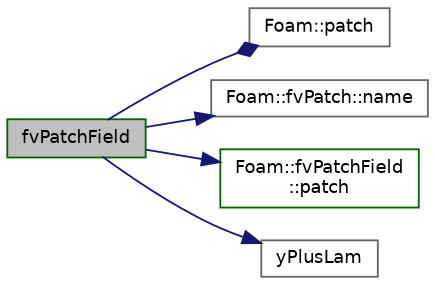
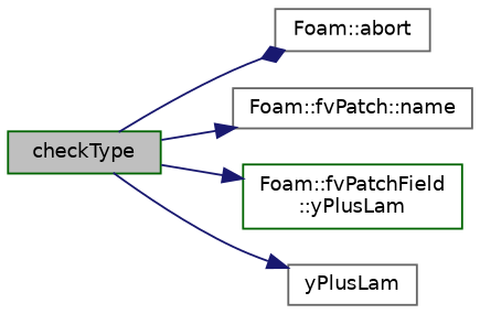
  digraph {
    rankdir=LR
    node [color=gray40 fontname=Helvetica fontsize=10 shape=record]
    edge [arrowhead=normal color=midnightblue fontname=Helvetica fontsize=10 labelfontname=Helvetica labelfontsize=10 style=solid]
-   n1 [color=darkgreen fillcolor=grey75 fontcolor=black height=0.2 label=fvPatchField style=filled width=0.4]
-   n2 [height=0.2 label="Foam::patch" width=0.4]
+   n1 [color=darkgreen fillcolor=grey75 fontcolor=black height=0.2 label=checkType style=filled width=0.4]
+   n2 [height=0.2 label="Foam::abort" width=0.4]
    n3 [height=0.2 label="Foam::fvPatch::name" width=0.4]
-   n4 [color=darkgreen height=0.2 label="Foam::fvPatchField\l::patch" width=0.4]
+   n4 [color=darkgreen height=0.2 label="Foam::fvPatchField\l::yPlusLam" width=0.4]
    n5 [height=0.2 label=yPlusLam width=0.4]
    n1 -> n2 [arrowhead=diamond]
    n1 -> n3
    n1 -> n4
    n1 -> n5
  }
